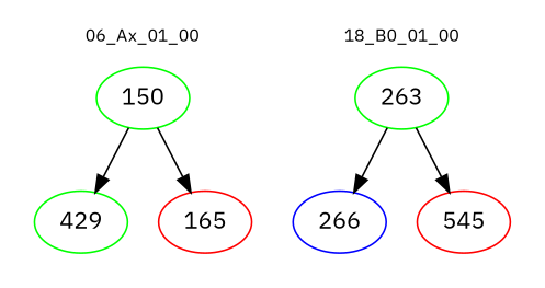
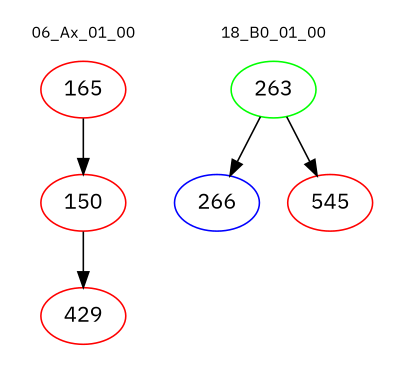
  digraph {
    fontname="IBM Plex Sans"
    node [color=red fontname="IBM Plex Sans"]
    edge [color=black fontname="IBM Plex Sans"]
-   n1 [color=green label=150]
-   n2 [color=green label=429]
+   n1 [label=150]
+   n2 [label=429]
    n3 [label=165]
    n4 [color=green label=263]
    n5 [color=blue label=266]
    n6 [label=545]
    subgraph cluster_1 {
      color=white
      fontsize=10
      label="06_Ax_01_00"
      n1
      n2
      n3
    }
    subgraph cluster_2 {
      color=white
      fontsize=10
      label="18_B0_01_00"
      n4
      n5
      n6
    }
    n1 -> n2
-   n1 -> n3
+   n3 -> n1
    n4 -> n5
    n4 -> n6
  }
